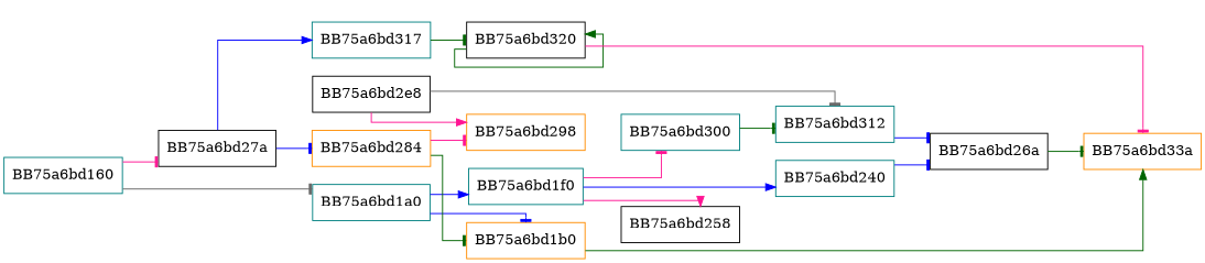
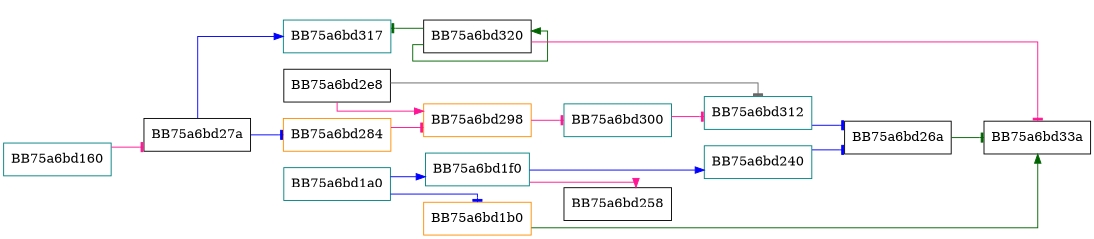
  digraph {
    rankdir=LR
    splines=ortho
    node [color=teal shape=box]
    edge [arrowhead=tee color=blue]
    BB75a6bd27a [color=black]
    BB75a6bd160
    BB75a6bd1a0
    BB75a6bd317
    BB75a6bd284 [color=darkorange]
    BB75a6bd1f0
    BB75a6bd1b0 [color=darkorange]
    BB75a6bd320 [color=black]
    BB75a6bd298 [color=darkorange]
    BB75a6bd258 [color=black]
    BB75a6bd240
-   BB75a6bd33a [color=darkorange]
+   BB75a6bd33a [color=black]
    BB75a6bd26a [color=black]
    BB75a6bd300
    BB75a6bd312
    BB75a6bd2e8 [color=black]
    BB75a6bd27a -> BB75a6bd317 [arrowhead=normal]
    BB75a6bd27a -> BB75a6bd284
    BB75a6bd160 -> BB75a6bd27a [color=deeppink]
-   BB75a6bd160 -> BB75a6bd1a0 [color=gray40]
    BB75a6bd1a0 -> BB75a6bd1f0 [arrowhead=normal]
    BB75a6bd1a0 -> BB75a6bd1b0
-   BB75a6bd317 -> BB75a6bd320 [color=darkgreen]
-   BB75a6bd284 -> BB75a6bd1b0 [color=darkgreen]
+   BB75a6bd320 -> BB75a6bd317 [color=darkgreen]
    BB75a6bd284 -> BB75a6bd298 [color=deeppink]
    BB75a6bd1f0 -> BB75a6bd258 [arrowhead=normal color=deeppink]
    BB75a6bd1f0 -> BB75a6bd240 [arrowhead=normal]
    BB75a6bd1b0 -> BB75a6bd33a [arrowhead=normal color=darkgreen]
    BB75a6bd320 -> BB75a6bd320 [arrowhead=normal color=darkgreen]
    BB75a6bd320 -> BB75a6bd33a [color=deeppink]
-   BB75a6bd1f0 -> BB75a6bd300 [color=deeppink]
+   BB75a6bd298 -> BB75a6bd300 [color=deeppink]
    BB75a6bd240 -> BB75a6bd26a
    BB75a6bd26a -> BB75a6bd33a [color=darkgreen]
-   BB75a6bd300 -> BB75a6bd312 [color=darkgreen]
+   BB75a6bd300 -> BB75a6bd312 [color=deeppink]
    BB75a6bd312 -> BB75a6bd26a
    BB75a6bd2e8 -> BB75a6bd298 [arrowhead=normal color=deeppink]
    BB75a6bd2e8 -> BB75a6bd312 [color=gray40]
  }
